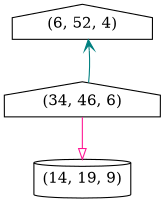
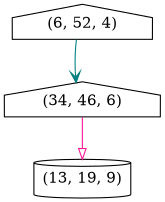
  digraph {
    node [shape=house]
    "(6, 52, 4)"
    "(34, 46, 6)"
-   "(13, 19, 9)" [shape=cylinder label="(14, 19, 9)"]
-   "(34, 46, 6)" -> "(6, 52, 4)" [arrowhead=vee color=teal]
+   "(13, 19, 9)" [shape=cylinder]
+   "(6, 52, 4)" -> "(34, 46, 6)" [arrowhead=vee color=teal]
    "(34, 46, 6)" -> "(13, 19, 9)" [arrowhead=onormal color=deeppink]
  }
